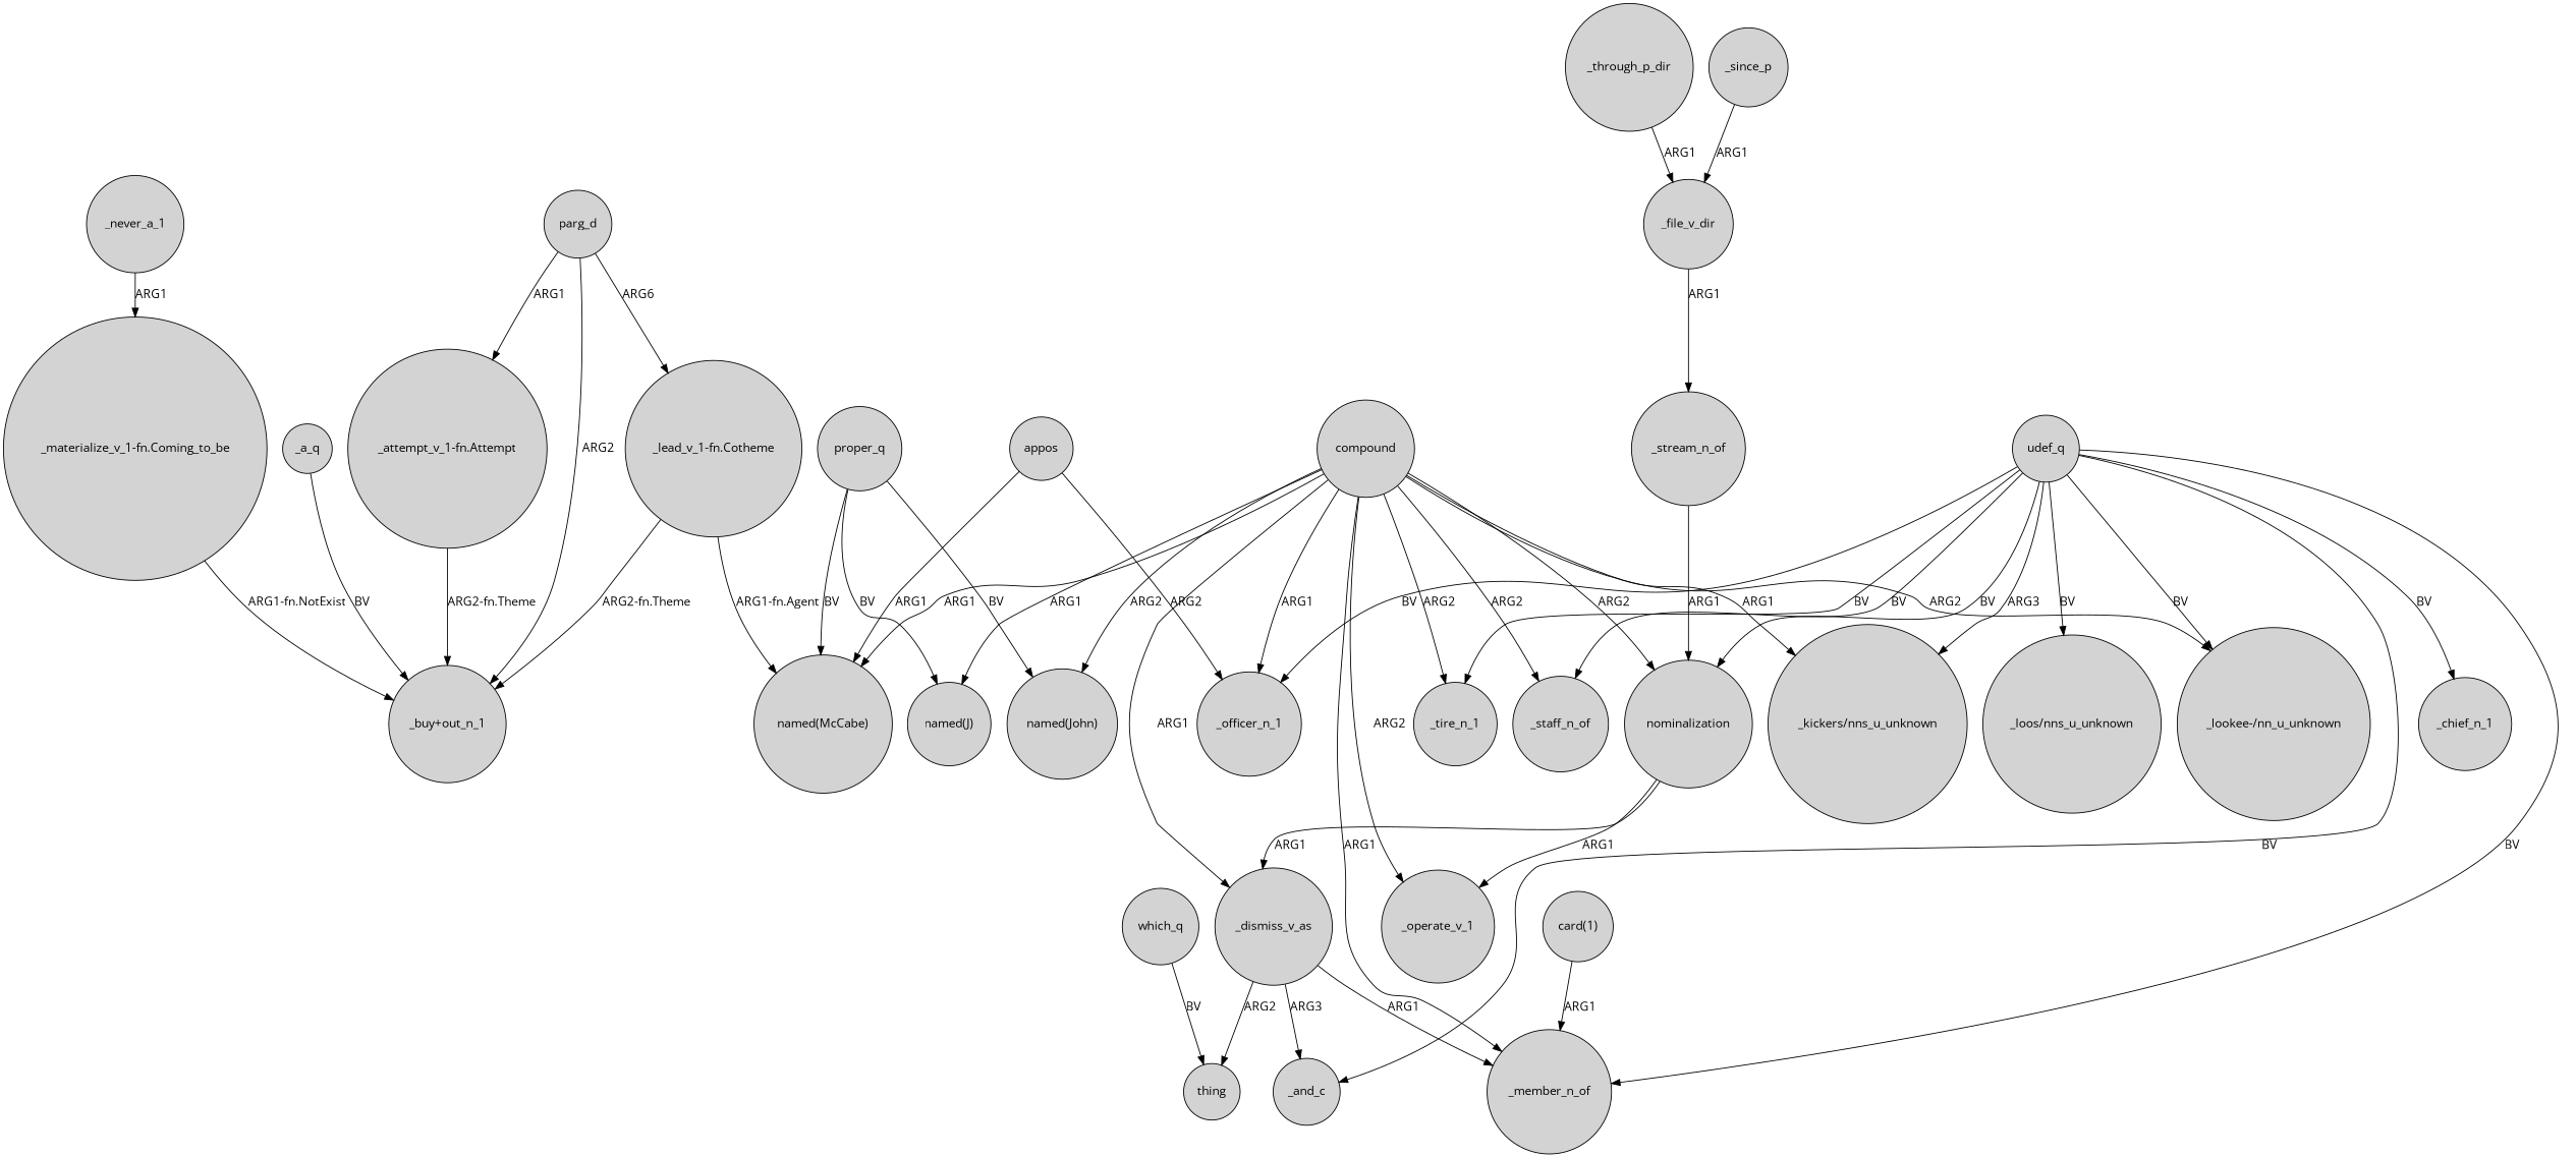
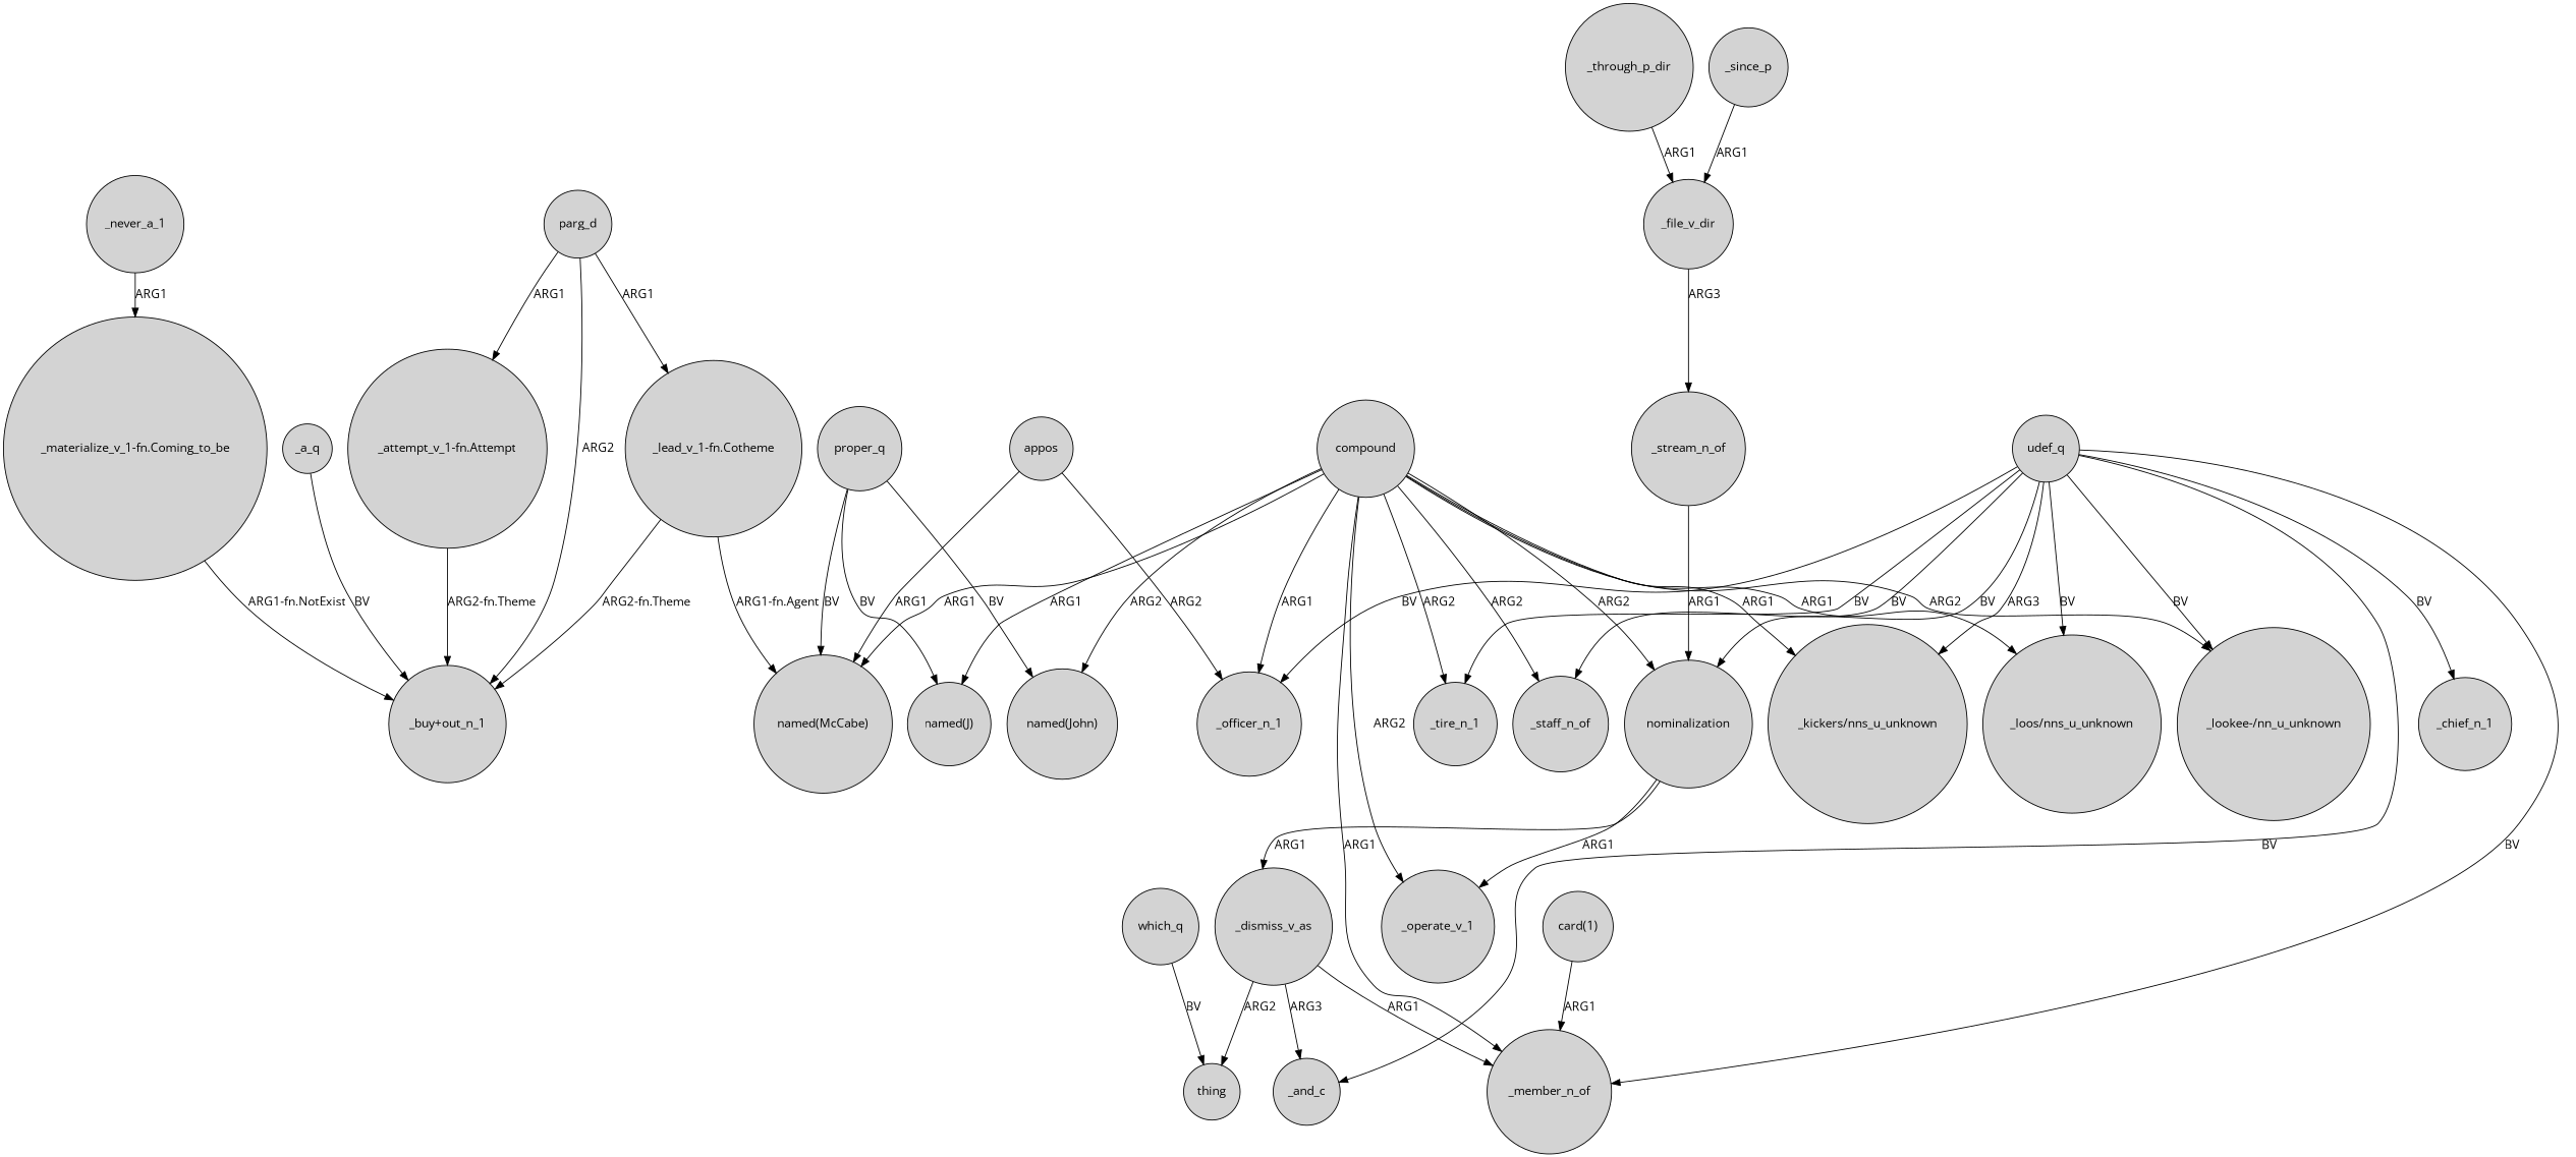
  digraph {
    fontname="Open Sans"
    node [fontname="Open Sans" shape=circle style=filled]
    edge [fontname="Open Sans"]
    compound
    "named(John)"
    "_loos/nns_u_unknown"
    nominalization
    "named(McCabe)"
    _staff_n_of
    "named(J)"
    _officer_n_1
    _tire_n_1
    _member_n_of
    "_kickers/nns_u_unknown"
    "_lookee-/nn_u_unknown"
    _operate_v_1
    _dismiss_v_as
    _never_a_1
    "_materialize_v_1-fn.Coming_to_be"
    "_buy+out_n_1"
    thing
    _and_c
    udef_q
    _chief_n_1
    parg_d
    "_lead_v_1-fn.Cotheme"
    "_attempt_v_1-fn.Attempt"
    proper_q
    _file_v_dir
    _stream_n_of
    appos
    _a_q
    "card(1)"
    _through_p_dir
    _since_p
    which_q
    compound -> "named(John)" [label=ARG2]
-   compound -> _dismiss_v_as [label=ARG1]
+   compound -> "_loos/nns_u_unknown" [label=ARG1]
    compound -> nominalization [label=ARG2]
    compound -> "named(McCabe)" [label=ARG1]
    compound -> _staff_n_of [label=ARG2]
    compound -> "named(J)" [label=ARG1]
    compound -> _officer_n_1 [label=ARG1]
    compound -> _tire_n_1 [label=ARG2]
    compound -> _member_n_of [label=ARG1]
    compound -> "_kickers/nns_u_unknown" [label=ARG1]
    compound -> "_lookee-/nn_u_unknown" [label=ARG2]
    compound -> _operate_v_1 [label=ARG2]
    nominalization -> _operate_v_1 [label=ARG1]
    nominalization -> _dismiss_v_as [label=ARG1]
    _dismiss_v_as -> _member_n_of [label=ARG1]
    _dismiss_v_as -> thing [label=ARG2]
    _dismiss_v_as -> _and_c [label=ARG3]
    _never_a_1 -> "_materialize_v_1-fn.Coming_to_be" [label=ARG1]
    "_materialize_v_1-fn.Coming_to_be" -> "_buy+out_n_1" [label="ARG1-fn.NotExist"]
    udef_q -> "_loos/nns_u_unknown" [label=BV]
    udef_q -> nominalization [label=BV]
    udef_q -> _staff_n_of [label=BV]
    udef_q -> _officer_n_1 [label=BV]
    udef_q -> _tire_n_1 [label=BV]
    udef_q -> _member_n_of [label=BV]
    udef_q -> "_kickers/nns_u_unknown" [label=ARG3]
    udef_q -> "_lookee-/nn_u_unknown" [label=BV]
    udef_q -> _and_c [label=BV]
    udef_q -> _chief_n_1 [label=BV]
    parg_d -> "_buy+out_n_1" [label=ARG2]
-   parg_d -> "_lead_v_1-fn.Cotheme" [label=ARG6]
+   parg_d -> "_lead_v_1-fn.Cotheme" [label=ARG1]
    parg_d -> "_attempt_v_1-fn.Attempt" [label=ARG1]
    "_lead_v_1-fn.Cotheme" -> "named(McCabe)" [label="ARG1-fn.Agent"]
    "_lead_v_1-fn.Cotheme" -> "_buy+out_n_1" [label="ARG2-fn.Theme"]
    "_attempt_v_1-fn.Attempt" -> "_buy+out_n_1" [label="ARG2-fn.Theme"]
    proper_q -> "named(John)" [label=BV]
    proper_q -> "named(McCabe)" [label=BV]
    proper_q -> "named(J)" [label=BV]
-   _file_v_dir -> _stream_n_of [label=ARG1]
+   _file_v_dir -> _stream_n_of [label=ARG3]
    _stream_n_of -> nominalization [label=ARG1]
    appos -> "named(McCabe)" [label=ARG1]
    appos -> _officer_n_1 [label=ARG2]
    _a_q -> "_buy+out_n_1" [label=BV]
    "card(1)" -> _member_n_of [label=ARG1]
    _through_p_dir -> _file_v_dir [label=ARG1]
    _since_p -> _file_v_dir [label=ARG1]
    which_q -> thing [label=BV]
  }
